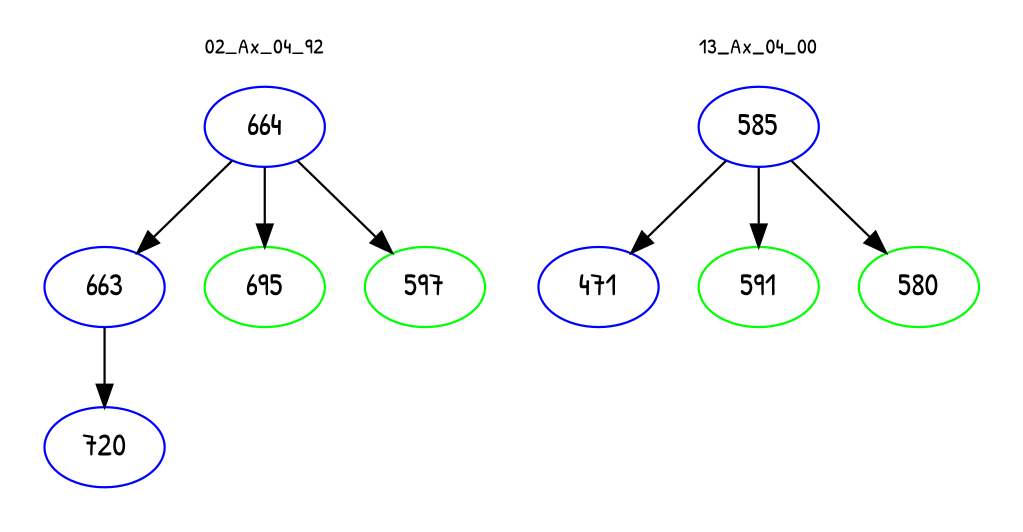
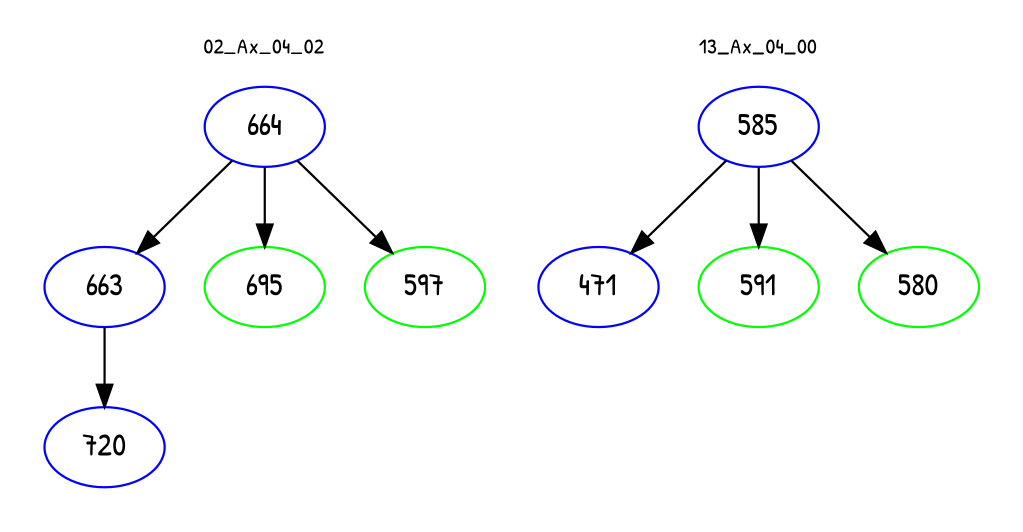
  digraph {
    fontname="Patrick Hand"
    node [color=blue fontname="Patrick Hand"]
    edge [color=black fontname="Patrick Hand"]
    n1 [label=664]
    n2 [label=663]
    n3 [color=green label=695]
    n4 [color=green label=597]
    n5 [label=720]
    n6 [label=585]
    n7 [label=471]
    n8 [color=green label=591]
    n9 [color=green label=580]
    subgraph cluster_1 {
      color=white
      fontsize=10
-     label="02_Ax_04_92"
+     label="02_Ax_04_02"
      n1
      n2
      n3
      n4
      n5
    }
    subgraph cluster_2 {
      color=white
      fontsize=10
      label="13_Ax_04_00"
      n6
      n7
      n8
      n9
    }
    n1 -> n2
    n1 -> n3
    n1 -> n4
    n2 -> n5
    n6 -> n7
    n6 -> n8
    n6 -> n9
  }
